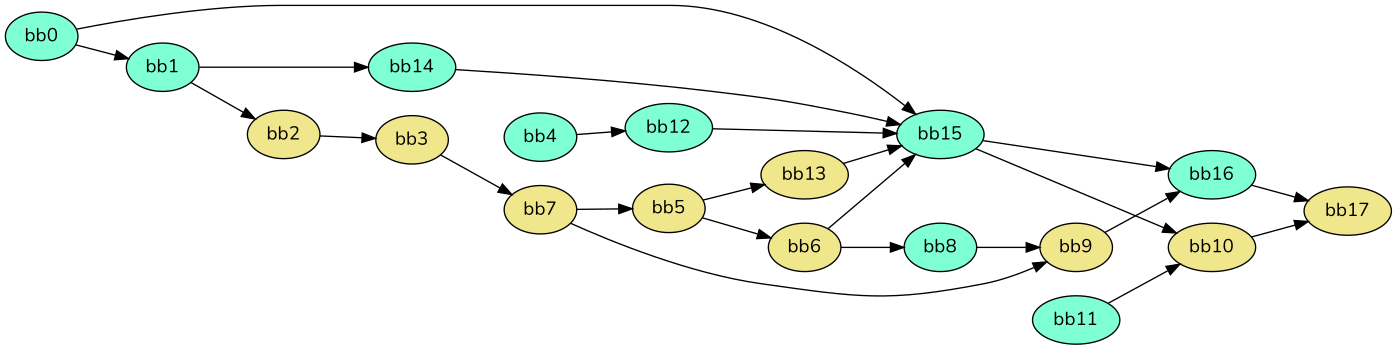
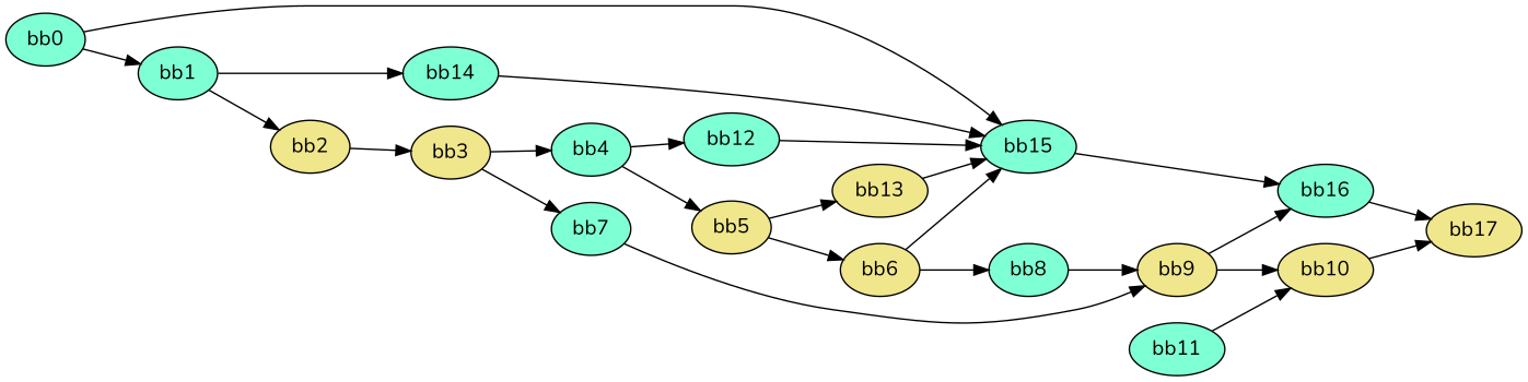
  digraph {
    fontname=Nunito
    rankdir=LR
    node [fillcolor=aquamarine fontname=Nunito style=filled]
    edge [fontname=Nunito]
    n1 [label="bb0\l"]
    n2 [label="bb1\l"]
    n3 [label="bb15\l"]
    n4 [fillcolor=khaki label="bb2\l"]
    n5 [label="bb14\l"]
    n6 [label="bb16\l"]
    n7 [fillcolor=khaki label="bb3\l"]
-   n8 [fillcolor=khaki label="bb7\l"]
+   n8 [label="bb7\l"]
    n9 [label="bb4\l"]
    n10 [fillcolor=khaki label="bb9\l"]
    n11 [fillcolor=khaki label="bb5\l"]
    n12 [label="bb12\l"]
    n13 [fillcolor=khaki label="bb6\l"]
    n14 [fillcolor=khaki label="bb13\l"]
    n15 [label="bb8\l"]
    n16 [fillcolor=khaki label="bb10\l"]
    n17 [fillcolor=khaki label="bb17\l"]
    n18 [label="bb11\l"]
    n1 -> n2
    n1 -> n3
    n2 -> n4
    n2 -> n5
    n3 -> n6
    n4 -> n7
    n5 -> n3
    n6 -> n17
    n7 -> n8
+   n7 -> n9
    n8 -> n10
-   n8 -> n11
+   n9 -> n11
    n9 -> n12
    n10 -> n6
-   n3 -> n16
+   n10 -> n16
    n11 -> n13
    n11 -> n14
    n12 -> n3
    n13 -> n3
    n13 -> n15
    n14 -> n3
    n15 -> n10
    n16 -> n17
    n18 -> n16
  }
